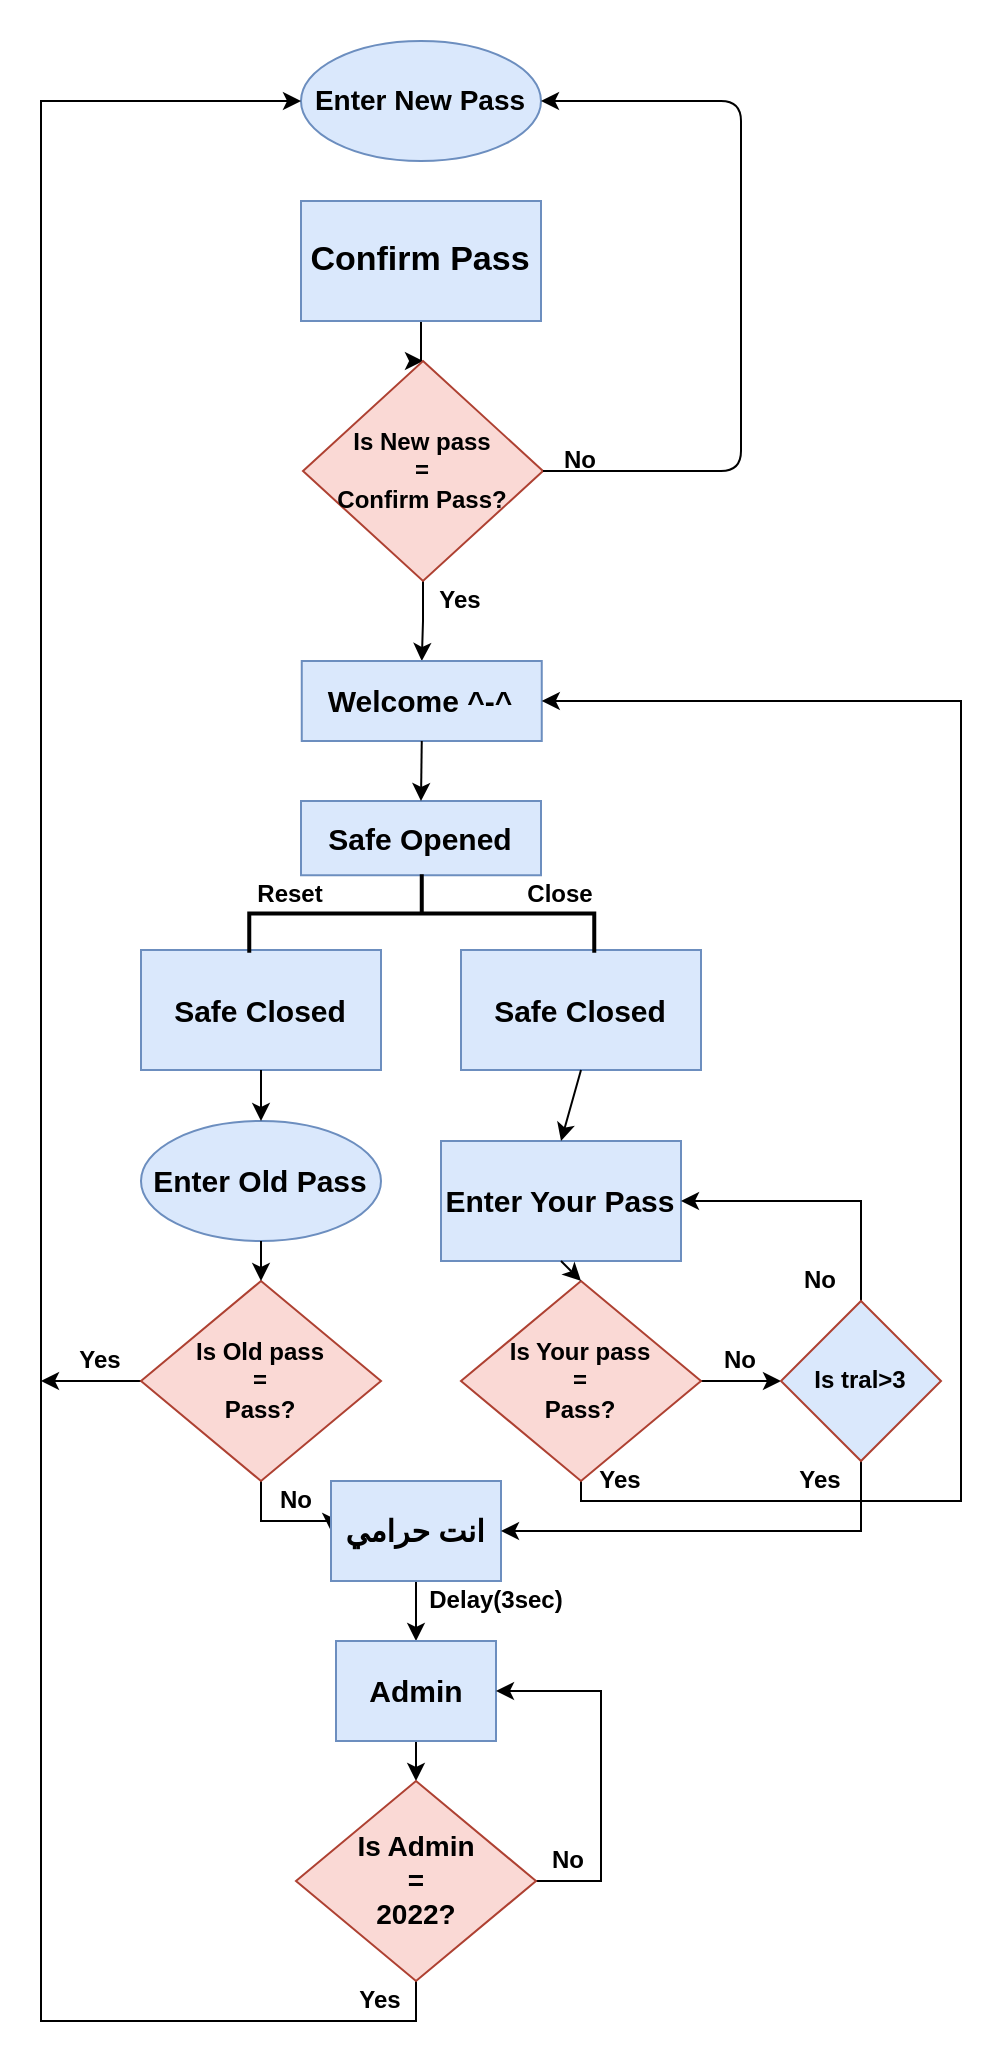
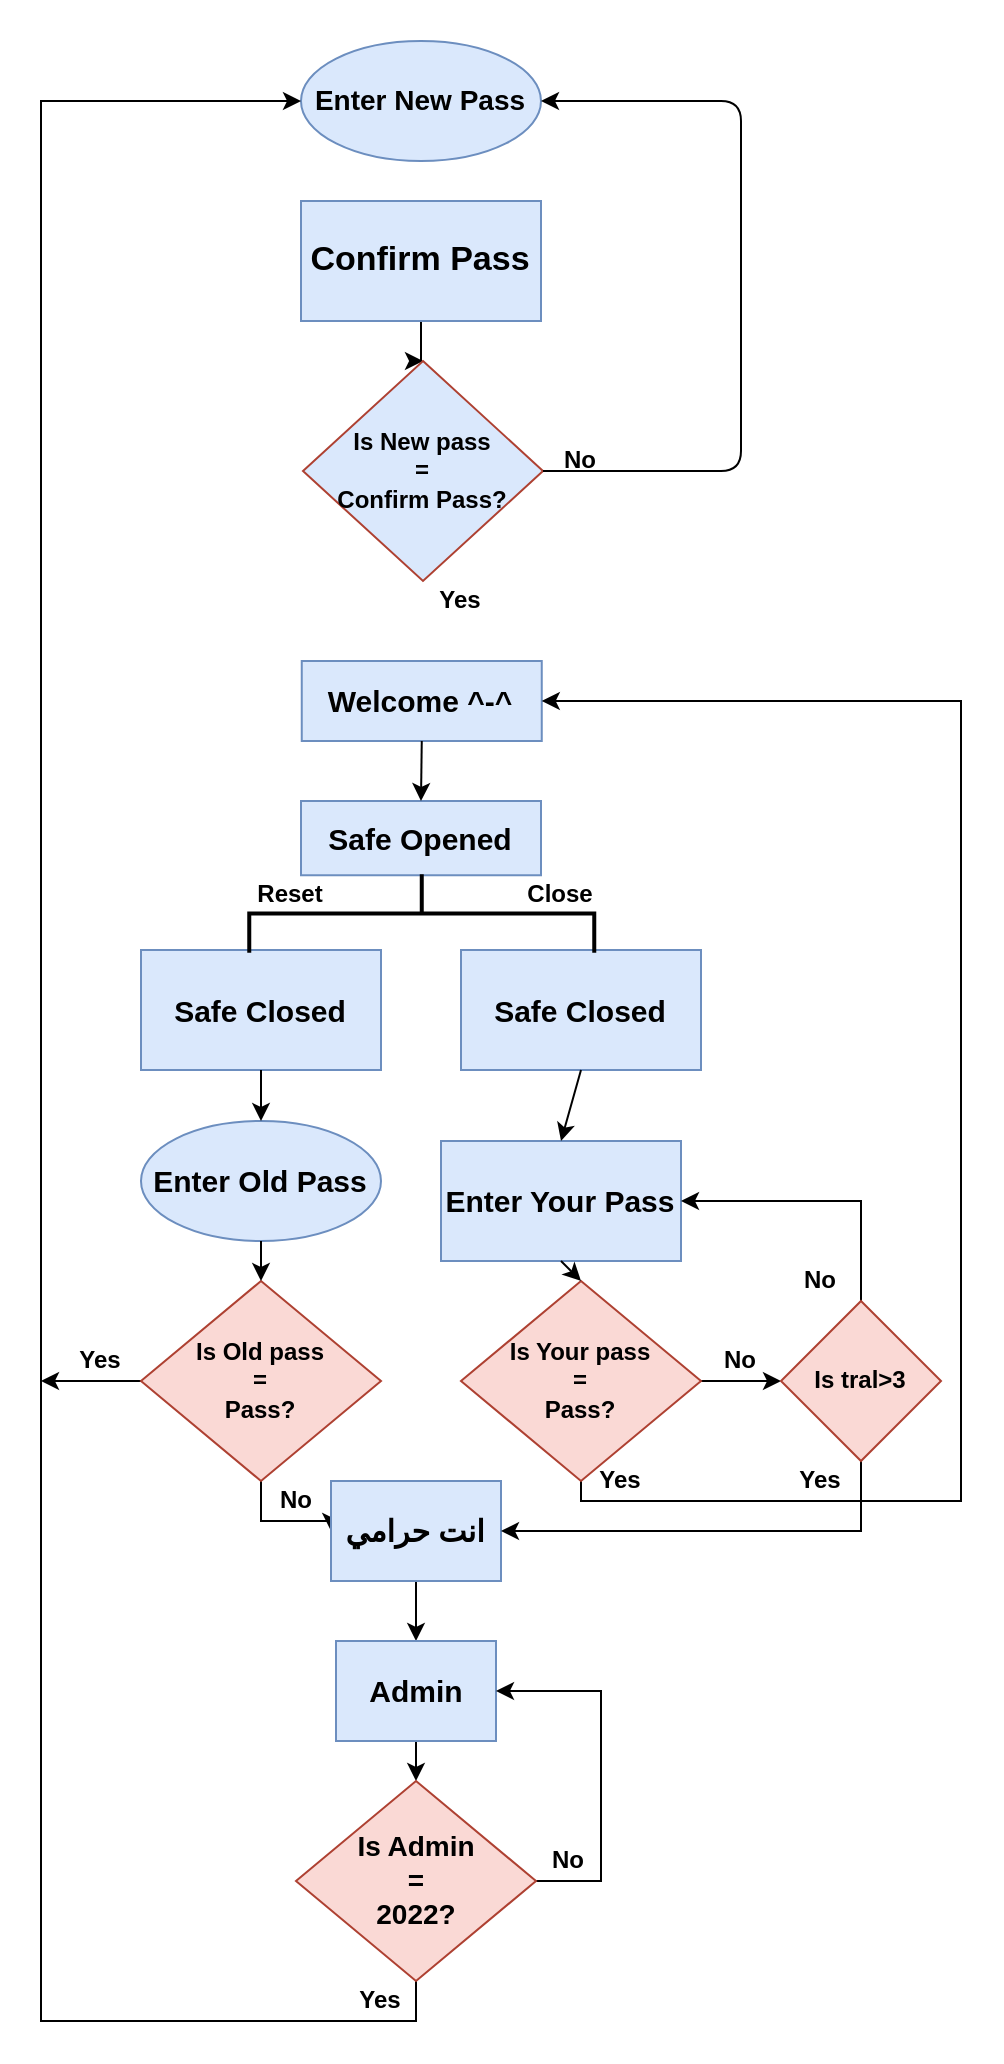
  <mxCell id="0" />
  <mxCell id="1" parent="0" />
  <mxCell id="2" value="" style="rounded=0;html=1;jettySize=auto;orthogonalLoop=1;fontSize=11;endArrow=block;endFill=0;endSize=8;strokeWidth=1;shadow=0;labelBackgroundColor=none;edgeStyle=orthogonalEdgeStyle;" parent="1" edge="1"><mxGeometry relative="1" as="geometry"><mxPoint x="110" y="50" as="sourcePoint" /></mxGeometry></mxCell>
  <mxCell id="3" value="Yes" style="rounded=0;html=1;jettySize=auto;orthogonalLoop=1;fontSize=11;endArrow=block;endFill=0;endSize=8;strokeWidth=1;shadow=0;labelBackgroundColor=none;edgeStyle=orthogonalEdgeStyle;" parent="1" edge="1"><mxGeometry y="20" relative="1" as="geometry"><mxPoint as="offset" /><mxPoint x="110" y="180" as="sourcePoint" /></mxGeometry></mxCell>
  <mxCell id="4" value="No" style="edgeStyle=orthogonalEdgeStyle;rounded=0;html=1;jettySize=auto;orthogonalLoop=1;fontSize=11;endArrow=block;endFill=0;endSize=8;strokeWidth=1;shadow=0;labelBackgroundColor=none;" parent="1" edge="1"><mxGeometry y="10" relative="1" as="geometry"><mxPoint as="offset" /><mxPoint x="160" y="140" as="sourcePoint" /></mxGeometry></mxCell>
  <mxCell id="5" value="No" style="rounded=0;html=1;jettySize=auto;orthogonalLoop=1;fontSize=11;endArrow=block;endFill=0;endSize=8;strokeWidth=1;shadow=0;labelBackgroundColor=none;edgeStyle=orthogonalEdgeStyle;" parent="1" edge="1"><mxGeometry x="0.333" y="20" relative="1" as="geometry"><mxPoint as="offset" /><mxPoint x="110" y="300" as="sourcePoint" /></mxGeometry></mxCell>
  <mxCell id="6" value="Yes" style="edgeStyle=orthogonalEdgeStyle;rounded=0;html=1;jettySize=auto;orthogonalLoop=1;fontSize=11;endArrow=block;endFill=0;endSize=8;strokeWidth=1;shadow=0;labelBackgroundColor=none;" parent="1" edge="1"><mxGeometry y="10" relative="1" as="geometry"><mxPoint as="offset" /><mxPoint x="210" y="260" as="targetPoint" /></mxGeometry></mxCell>
  <mxCell id="7" value="&lt;font style=&quot;font-size: 14px&quot;&gt;&lt;b&gt;Enter New Pass&lt;/b&gt;&lt;/font&gt;" style="ellipse;whiteSpace=wrap;html=1;fillColor=#dae8fc;strokeColor=#6c8ebf;" vertex="1" parent="1"><mxGeometry x="150" y="20" width="120" height="60" as="geometry" /></mxCell>
  <mxCell id="8" value="" style="edgeStyle=orthogonalEdgeStyle;rounded=0;orthogonalLoop=1;jettySize=auto;html=1;" edge="1" parent="1" source="9" target="11"><mxGeometry relative="1" as="geometry" /></mxCell>
  <mxCell id="9" value="&lt;b&gt;&lt;font style=&quot;font-size: 17px&quot;&gt;Confirm Pass&lt;/font&gt;&lt;/b&gt;" style="rounded=0;whiteSpace=wrap;html=1;fillColor=#dae8fc;strokeColor=#6c8ebf;" vertex="1" parent="1"><mxGeometry x="150" y="100" width="120" height="60" as="geometry" /></mxCell>
- <mxCell id="10" value="" style="edgeStyle=orthogonalEdgeStyle;rounded=0;orthogonalLoop=1;jettySize=auto;html=1;" edge="1" parent="1" source="11" target="13"><mxGeometry relative="1" as="geometry" /></mxCell>
- <mxCell id="11" value="&lt;b&gt;Is New pass&lt;br&gt;=&lt;br&gt;Confirm Pass?&lt;/b&gt;" style="rhombus;whiteSpace=wrap;html=1;fillColor=#fad9d5;strokeColor=#ae4132;" vertex="1" parent="1"><mxGeometry x="151" y="180" width="120" height="110" as="geometry" /></mxCell>
+ <mxCell id="11" value="&lt;b&gt;Is New pass&lt;br&gt;=&lt;br&gt;Confirm Pass?&lt;/b&gt;" style="rhombus;whiteSpace=wrap;html=1;fillColor=#dae8fc;strokeColor=#ae4132;" vertex="1" parent="1"><mxGeometry x="151" y="180" width="120" height="110" as="geometry" /></mxCell>
  <mxCell id="12" value="&lt;font size=&quot;1&quot;&gt;&lt;b style=&quot;font-size: 15px&quot;&gt;Safe Opened&lt;/b&gt;&lt;/font&gt;" style="rounded=0;whiteSpace=wrap;html=1;fillColor=#dae8fc;strokeColor=#6c8ebf;" vertex="1" parent="1"><mxGeometry x="150" y="400" width="120" height="37.13" as="geometry" /></mxCell>
  <mxCell id="13" value="&lt;font size=&quot;1&quot;&gt;&lt;b style=&quot;font-size: 15px&quot;&gt;Welcome ^-^&lt;/b&gt;&lt;/font&gt;" style="rounded=0;whiteSpace=wrap;html=1;fillColor=#dae8fc;strokeColor=#6c8ebf;" vertex="1" parent="1"><mxGeometry x="150.38" y="330" width="120" height="40" as="geometry" /></mxCell>
  <mxCell id="14" value="&lt;span&gt;&lt;b&gt;&lt;font style=&quot;font-size: 15px&quot;&gt;Safe Closed&lt;/font&gt;&lt;/b&gt;&lt;/span&gt;" style="rounded=0;whiteSpace=wrap;html=1;fillColor=#dae8fc;strokeColor=#6c8ebf;" vertex="1" parent="1"><mxGeometry x="70" y="474.5" width="120" height="60" as="geometry" /></mxCell>
  <mxCell id="15" value="&lt;b&gt;&lt;font style=&quot;font-size: 15px&quot;&gt;Enter Old Pass&lt;/font&gt;&lt;/b&gt;" style="ellipse;whiteSpace=wrap;html=1;fillColor=#dae8fc;strokeColor=#6c8ebf;" vertex="1" parent="1"><mxGeometry x="70" y="560" width="120" height="60" as="geometry" /></mxCell>
  <mxCell id="16" value="&lt;b&gt;&lt;font style=&quot;font-size: 15px&quot;&gt;Enter Your Pass&lt;/font&gt;&lt;/b&gt;" style="rounded=0;whiteSpace=wrap;html=1;fillColor=#dae8fc;strokeColor=#6c8ebf;" vertex="1" parent="1"><mxGeometry x="220" y="570" width="120" height="60" as="geometry" /></mxCell>
  <mxCell id="17" value="&lt;font size=&quot;1&quot;&gt;&lt;b style=&quot;font-size: 15px&quot;&gt;Safe Closed&lt;/b&gt;&lt;/font&gt;" style="rounded=0;whiteSpace=wrap;html=1;fillColor=#dae8fc;strokeColor=#6c8ebf;" vertex="1" parent="1"><mxGeometry x="230" y="474.5" width="120" height="60" as="geometry" /></mxCell>
  <mxCell id="18" style="edgeStyle=orthogonalEdgeStyle;rounded=0;orthogonalLoop=1;jettySize=auto;html=1;exitX=0.5;exitY=1;exitDx=0;exitDy=0;entryX=0;entryY=0.5;entryDx=0;entryDy=0;" edge="1" parent="1" source="20" target="25"><mxGeometry relative="1" as="geometry"><Array as="points"><mxPoint x="130" y="760" /></Array></mxGeometry></mxCell>
  <mxCell id="19" style="edgeStyle=orthogonalEdgeStyle;rounded=0;orthogonalLoop=1;jettySize=auto;html=1;exitX=0;exitY=0.5;exitDx=0;exitDy=0;" edge="1" parent="1" source="20"><mxGeometry relative="1" as="geometry"><mxPoint x="20" y="690" as="targetPoint" /></mxGeometry></mxCell>
  <mxCell id="20" value="&lt;b&gt;&lt;span&gt;Is Old pass&lt;/span&gt;&lt;br&gt;&lt;span&gt;=&lt;/span&gt;&lt;br&gt;&lt;span&gt;Pass?&lt;/span&gt;&lt;/b&gt;" style="rhombus;whiteSpace=wrap;html=1;fillColor=#fad9d5;strokeColor=#ae4132;" vertex="1" parent="1"><mxGeometry x="70" y="640" width="120" height="100" as="geometry" /></mxCell>
  <mxCell id="21" style="edgeStyle=orthogonalEdgeStyle;rounded=0;orthogonalLoop=1;jettySize=auto;html=1;exitX=1;exitY=0.5;exitDx=0;exitDy=0;entryX=0;entryY=0.5;entryDx=0;entryDy=0;" edge="1" parent="1" source="23" target="39"><mxGeometry relative="1" as="geometry" /></mxCell>
  <mxCell id="22" style="edgeStyle=orthogonalEdgeStyle;rounded=0;orthogonalLoop=1;jettySize=auto;html=1;exitX=0.5;exitY=1;exitDx=0;exitDy=0;entryX=1;entryY=0.5;entryDx=0;entryDy=0;" edge="1" parent="1" source="23" target="13"><mxGeometry relative="1" as="geometry"><mxPoint x="450" y="290" as="targetPoint" /><Array as="points"><mxPoint x="290" y="750" /><mxPoint x="480" y="750" /><mxPoint x="480" y="350" /></Array></mxGeometry></mxCell>
  <mxCell id="23" value="&lt;b&gt;Is Your pass&lt;br&gt;=&lt;br&gt;Pass?&lt;/b&gt;" style="rhombus;whiteSpace=wrap;html=1;fillColor=#fad9d5;strokeColor=#ae4132;" vertex="1" parent="1"><mxGeometry x="230" y="640" width="120" height="100" as="geometry" /></mxCell>
  <mxCell id="24" style="edgeStyle=orthogonalEdgeStyle;rounded=0;orthogonalLoop=1;jettySize=auto;html=1;exitX=0.5;exitY=1;exitDx=0;exitDy=0;entryX=0.5;entryY=0;entryDx=0;entryDy=0;" edge="1" parent="1" source="25" target="27"><mxGeometry relative="1" as="geometry" /></mxCell>
  <mxCell id="25" value="&lt;font style=&quot;font-size: 15px&quot;&gt;&lt;b&gt;انت حرامي&lt;/b&gt;&lt;/font&gt;" style="rounded=0;whiteSpace=wrap;html=1;fillColor=#dae8fc;strokeColor=#6c8ebf;" vertex="1" parent="1"><mxGeometry x="165" y="740" width="85" height="50" as="geometry" /></mxCell>
  <mxCell id="26" style="edgeStyle=orthogonalEdgeStyle;rounded=0;orthogonalLoop=1;jettySize=auto;html=1;exitX=0.5;exitY=1;exitDx=0;exitDy=0;entryX=0.5;entryY=0;entryDx=0;entryDy=0;" edge="1" parent="1" source="27" target="30"><mxGeometry relative="1" as="geometry" /></mxCell>
  <mxCell id="27" value="&lt;font style=&quot;font-size: 15px&quot;&gt;&lt;b&gt;Admin&lt;/b&gt;&lt;/font&gt;" style="rounded=0;whiteSpace=wrap;html=1;fillColor=#dae8fc;strokeColor=#6c8ebf;" vertex="1" parent="1"><mxGeometry x="167.5" y="820" width="80" height="50" as="geometry" /></mxCell>
  <mxCell id="28" style="edgeStyle=orthogonalEdgeStyle;rounded=0;orthogonalLoop=1;jettySize=auto;html=1;exitX=1;exitY=0.5;exitDx=0;exitDy=0;entryX=1;entryY=0.5;entryDx=0;entryDy=0;" edge="1" parent="1" source="30" target="27"><mxGeometry relative="1" as="geometry"><Array as="points"><mxPoint x="300" y="940" /><mxPoint x="300" y="845" /></Array></mxGeometry></mxCell>
  <mxCell id="29" style="edgeStyle=orthogonalEdgeStyle;rounded=0;orthogonalLoop=1;jettySize=auto;html=1;exitX=0.5;exitY=1;exitDx=0;exitDy=0;entryX=0;entryY=0.5;entryDx=0;entryDy=0;" edge="1" parent="1" source="30" target="7"><mxGeometry relative="1" as="geometry"><mxPoint x="0" y="160" as="targetPoint" /><Array as="points"><mxPoint x="208" y="1010" /><mxPoint x="20" y="1010" /><mxPoint x="20" y="50" /></Array></mxGeometry></mxCell>
  <mxCell id="30" value="&lt;font style=&quot;font-size: 14px&quot;&gt;&lt;b&gt;Is Admin&lt;br&gt;=&lt;br&gt;2022?&lt;/b&gt;&lt;/font&gt;" style="rhombus;whiteSpace=wrap;html=1;fillColor=#fad9d5;strokeColor=#ae4132;" vertex="1" parent="1"><mxGeometry x="147.5" y="890" width="120" height="100" as="geometry" /></mxCell>
  <mxCell id="31" value="" style="strokeWidth=2;html=1;shape=mxgraph.flowchart.annotation_2;align=left;labelPosition=right;pointerEvents=1;rotation=90;" vertex="1" parent="1"><mxGeometry x="190.76" y="370" width="39.24" height="172.5" as="geometry" /></mxCell>
  <mxCell id="32" value="" style="edgeStyle=segmentEdgeStyle;endArrow=classic;html=1;exitX=1;exitY=0.5;exitDx=0;exitDy=0;entryX=1;entryY=0.5;entryDx=0;entryDy=0;" edge="1" parent="1" source="11" target="7"><mxGeometry width="50" height="50" relative="1" as="geometry"><mxPoint x="300" y="230" as="sourcePoint" /><mxPoint x="350" y="50" as="targetPoint" /><Array as="points"><mxPoint x="370" y="235" /><mxPoint x="370" y="50" /></Array></mxGeometry></mxCell>
  <mxCell id="33" value="" style="endArrow=classic;html=1;exitX=0.5;exitY=1;exitDx=0;exitDy=0;entryX=0.5;entryY=0;entryDx=0;entryDy=0;" edge="1" parent="1" source="17" target="16"><mxGeometry width="50" height="50" relative="1" as="geometry"><mxPoint x="360" y="560" as="sourcePoint" /><mxPoint x="410" y="510" as="targetPoint" /></mxGeometry></mxCell>
  <mxCell id="34" value="" style="endArrow=classic;html=1;exitX=0.5;exitY=1;exitDx=0;exitDy=0;entryX=0.5;entryY=0;entryDx=0;entryDy=0;" edge="1" parent="1" source="14" target="15"><mxGeometry width="50" height="50" relative="1" as="geometry"><mxPoint x="120" y="540" as="sourcePoint" /><mxPoint x="410" y="510" as="targetPoint" /></mxGeometry></mxCell>
  <mxCell id="35" value="" style="endArrow=classic;html=1;exitX=0.5;exitY=1;exitDx=0;exitDy=0;entryX=0.5;entryY=0;entryDx=0;entryDy=0;" edge="1" parent="1" source="16" target="23"><mxGeometry width="50" height="50" relative="1" as="geometry"><mxPoint x="370" y="680" as="sourcePoint" /><mxPoint x="420" y="630" as="targetPoint" /></mxGeometry></mxCell>
  <mxCell id="36" value="" style="endArrow=classic;html=1;exitX=0.5;exitY=1;exitDx=0;exitDy=0;entryX=0.5;entryY=0;entryDx=0;entryDy=0;" edge="1" parent="1" source="15" target="20"><mxGeometry width="50" height="50" relative="1" as="geometry"><mxPoint x="-20" y="690" as="sourcePoint" /><mxPoint x="30" y="640" as="targetPoint" /></mxGeometry></mxCell>
  <mxCell id="37" style="edgeStyle=orthogonalEdgeStyle;rounded=0;orthogonalLoop=1;jettySize=auto;html=1;exitX=0.5;exitY=1;exitDx=0;exitDy=0;entryX=1;entryY=0.5;entryDx=0;entryDy=0;" edge="1" parent="1" source="39" target="25"><mxGeometry relative="1" as="geometry" /></mxCell>
  <mxCell id="38" style="edgeStyle=orthogonalEdgeStyle;rounded=0;orthogonalLoop=1;jettySize=auto;html=1;exitX=0.5;exitY=0;exitDx=0;exitDy=0;entryX=1;entryY=0.5;entryDx=0;entryDy=0;" edge="1" parent="1" source="39" target="16"><mxGeometry relative="1" as="geometry"><mxPoint x="430" y="590" as="targetPoint" /></mxGeometry></mxCell>
- <mxCell id="39" value="&lt;span&gt;&lt;b&gt;Is tral&amp;gt;3&lt;/b&gt;&lt;/span&gt;" style="rhombus;whiteSpace=wrap;html=1;fillColor=#dae8fc;strokeColor=#ae4132;" vertex="1" parent="1"><mxGeometry x="390" y="650" width="80" height="80" as="geometry" /></mxCell>
+ <mxCell id="39" value="&lt;span&gt;&lt;b&gt;Is tral&amp;gt;3&lt;/b&gt;&lt;/span&gt;" style="rhombus;whiteSpace=wrap;html=1;fillColor=#fad9d5;strokeColor=#ae4132;" vertex="1" parent="1"><mxGeometry x="390" y="650" width="80" height="80" as="geometry" /></mxCell>
  <mxCell id="40" value="&lt;b&gt;No&lt;/b&gt;" style="text;html=1;strokeColor=none;fillColor=none;align=center;verticalAlign=middle;whiteSpace=wrap;rounded=0;" vertex="1" parent="1"><mxGeometry x="270" y="220" width="40" height="20" as="geometry" /></mxCell>
  <mxCell id="41" value="&lt;b&gt;No&lt;/b&gt;" style="text;html=1;strokeColor=none;fillColor=none;align=center;verticalAlign=middle;whiteSpace=wrap;rounded=0;" vertex="1" parent="1"><mxGeometry x="390" y="630" width="40" height="20" as="geometry" /></mxCell>
  <mxCell id="42" value="&lt;b&gt;No&lt;/b&gt;" style="text;html=1;strokeColor=none;fillColor=none;align=center;verticalAlign=middle;whiteSpace=wrap;rounded=0;" vertex="1" parent="1"><mxGeometry x="350" y="670" width="40" height="20" as="geometry" /></mxCell>
  <mxCell id="43" value="&lt;b&gt;No&lt;/b&gt;" style="text;html=1;strokeColor=none;fillColor=none;align=center;verticalAlign=middle;whiteSpace=wrap;rounded=0;" vertex="1" parent="1"><mxGeometry x="127.5" y="740" width="40" height="20" as="geometry" /></mxCell>
  <mxCell id="44" value="&lt;b&gt;Yes&lt;/b&gt;" style="text;html=1;strokeColor=none;fillColor=none;align=center;verticalAlign=middle;whiteSpace=wrap;rounded=0;" vertex="1" parent="1"><mxGeometry x="210" y="290" width="40" height="20" as="geometry" /></mxCell>
  <mxCell id="45" value="&lt;b&gt;Yes&lt;/b&gt;" style="text;html=1;strokeColor=none;fillColor=none;align=center;verticalAlign=middle;whiteSpace=wrap;rounded=0;" vertex="1" parent="1"><mxGeometry x="30" y="670" width="40" height="20" as="geometry" /></mxCell>
  <mxCell id="46" value="&lt;b&gt;Yes&lt;/b&gt;" style="text;html=1;strokeColor=none;fillColor=none;align=center;verticalAlign=middle;whiteSpace=wrap;rounded=0;" vertex="1" parent="1"><mxGeometry x="290" y="730" width="40" height="20" as="geometry" /></mxCell>
  <mxCell id="47" value="&lt;b&gt;Yes&lt;/b&gt;" style="text;html=1;strokeColor=none;fillColor=none;align=center;verticalAlign=middle;whiteSpace=wrap;rounded=0;" vertex="1" parent="1"><mxGeometry x="170" y="990" width="40" height="20" as="geometry" /></mxCell>
  <mxCell id="48" value="&lt;b&gt;No&lt;/b&gt;" style="text;html=1;strokeColor=none;fillColor=none;align=center;verticalAlign=middle;whiteSpace=wrap;rounded=0;" vertex="1" parent="1"><mxGeometry x="264" y="920" width="40" height="20" as="geometry" /></mxCell>
  <mxCell id="49" value="" style="endArrow=classic;html=1;exitX=0.5;exitY=1;exitDx=0;exitDy=0;entryX=0.5;entryY=0;entryDx=0;entryDy=0;" edge="1" parent="1" source="13" target="12"><mxGeometry width="50" height="50" relative="1" as="geometry"><mxPoint x="360" y="430" as="sourcePoint" /><mxPoint x="410" y="380" as="targetPoint" /></mxGeometry></mxCell>
  <mxCell id="50" value="&lt;b&gt;Close&lt;/b&gt;" style="text;html=1;strokeColor=none;fillColor=none;align=center;verticalAlign=middle;whiteSpace=wrap;rounded=0;" vertex="1" parent="1"><mxGeometry x="260" y="437.13" width="40" height="20" as="geometry" /></mxCell>
  <mxCell id="51" value="&lt;b&gt;Reset&lt;/b&gt;" style="text;html=1;strokeColor=none;fillColor=none;align=center;verticalAlign=middle;whiteSpace=wrap;rounded=0;" vertex="1" parent="1"><mxGeometry x="125" y="437.13" width="40" height="20" as="geometry" /></mxCell>
- <mxCell id="52" value="&lt;b&gt;Delay(3sec)&lt;/b&gt;" style="text;html=1;strokeColor=none;fillColor=none;align=center;verticalAlign=middle;whiteSpace=wrap;rounded=0;" vertex="1" parent="1"><mxGeometry x="227.5" y="790" width="40" height="20" as="geometry" /></mxCell>
  <mxCell id="53" value="&lt;b&gt;Yes&lt;/b&gt;" style="text;html=1;strokeColor=none;fillColor=none;align=center;verticalAlign=middle;whiteSpace=wrap;rounded=0;" vertex="1" parent="1"><mxGeometry x="390" y="730" width="40" height="20" as="geometry" /></mxCell>
